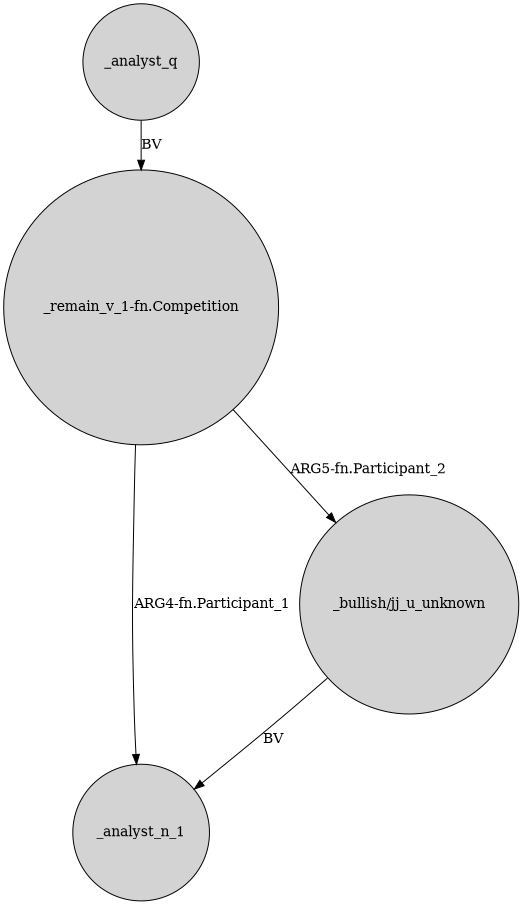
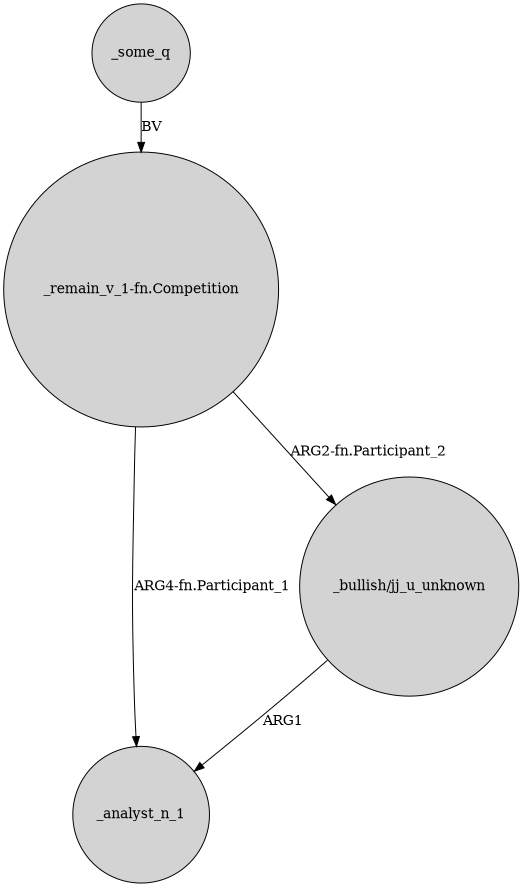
  digraph {
    node [shape=circle style=filled]
-   _some_q [label=_analyst_q]
+   _some_q
    "_remain_v_1-fn.Competition"
    _analyst_n_1
    "_bullish/jj_u_unknown"
    _some_q -> "_remain_v_1-fn.Competition" [label=BV]
    "_remain_v_1-fn.Competition" -> _analyst_n_1 [label="ARG4-fn.Participant_1"]
-   "_remain_v_1-fn.Competition" -> "_bullish/jj_u_unknown" [label="ARG5-fn.Participant_2"]
-   "_bullish/jj_u_unknown" -> _analyst_n_1 [label=BV]
+   "_remain_v_1-fn.Competition" -> "_bullish/jj_u_unknown" [label="ARG2-fn.Participant_2"]
+   "_bullish/jj_u_unknown" -> _analyst_n_1 [label=ARG1]
  }
